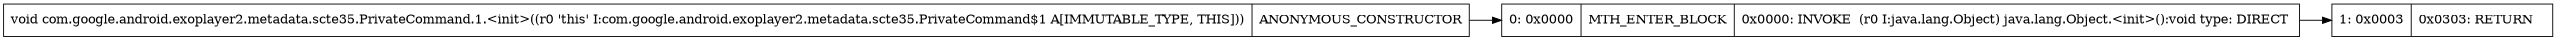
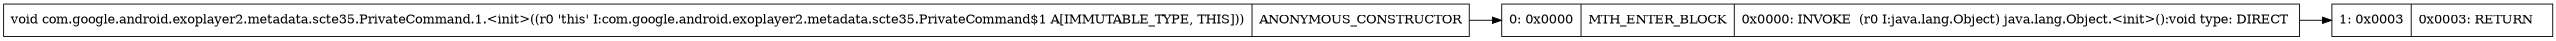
  digraph {
    rankdir=LR
    node [shape=record]
    n1 [label="{0\:\ 0x0000|MTH_ENTER_BLOCK\l|0x0000: INVOKE  (r0 I:java.lang.Object) java.lang.Object.\<init\>():void type: DIRECT \l}"]
-   n2 [label="{1\:\ 0x0003|0x0303: RETURN   \l}"]
+   n2 [label="{1\:\ 0x0003|0x0003: RETURN   \l}"]
    n3 [label="{void com.google.android.exoplayer2.metadata.scte35.PrivateCommand.1.\<init\>((r0 'this' I:com.google.android.exoplayer2.metadata.scte35.PrivateCommand$1 A[IMMUTABLE_TYPE, THIS]))  | ANONYMOUS_CONSTRUCTOR\l}"]
    n1 -> n2
    n3 -> n1
  }
